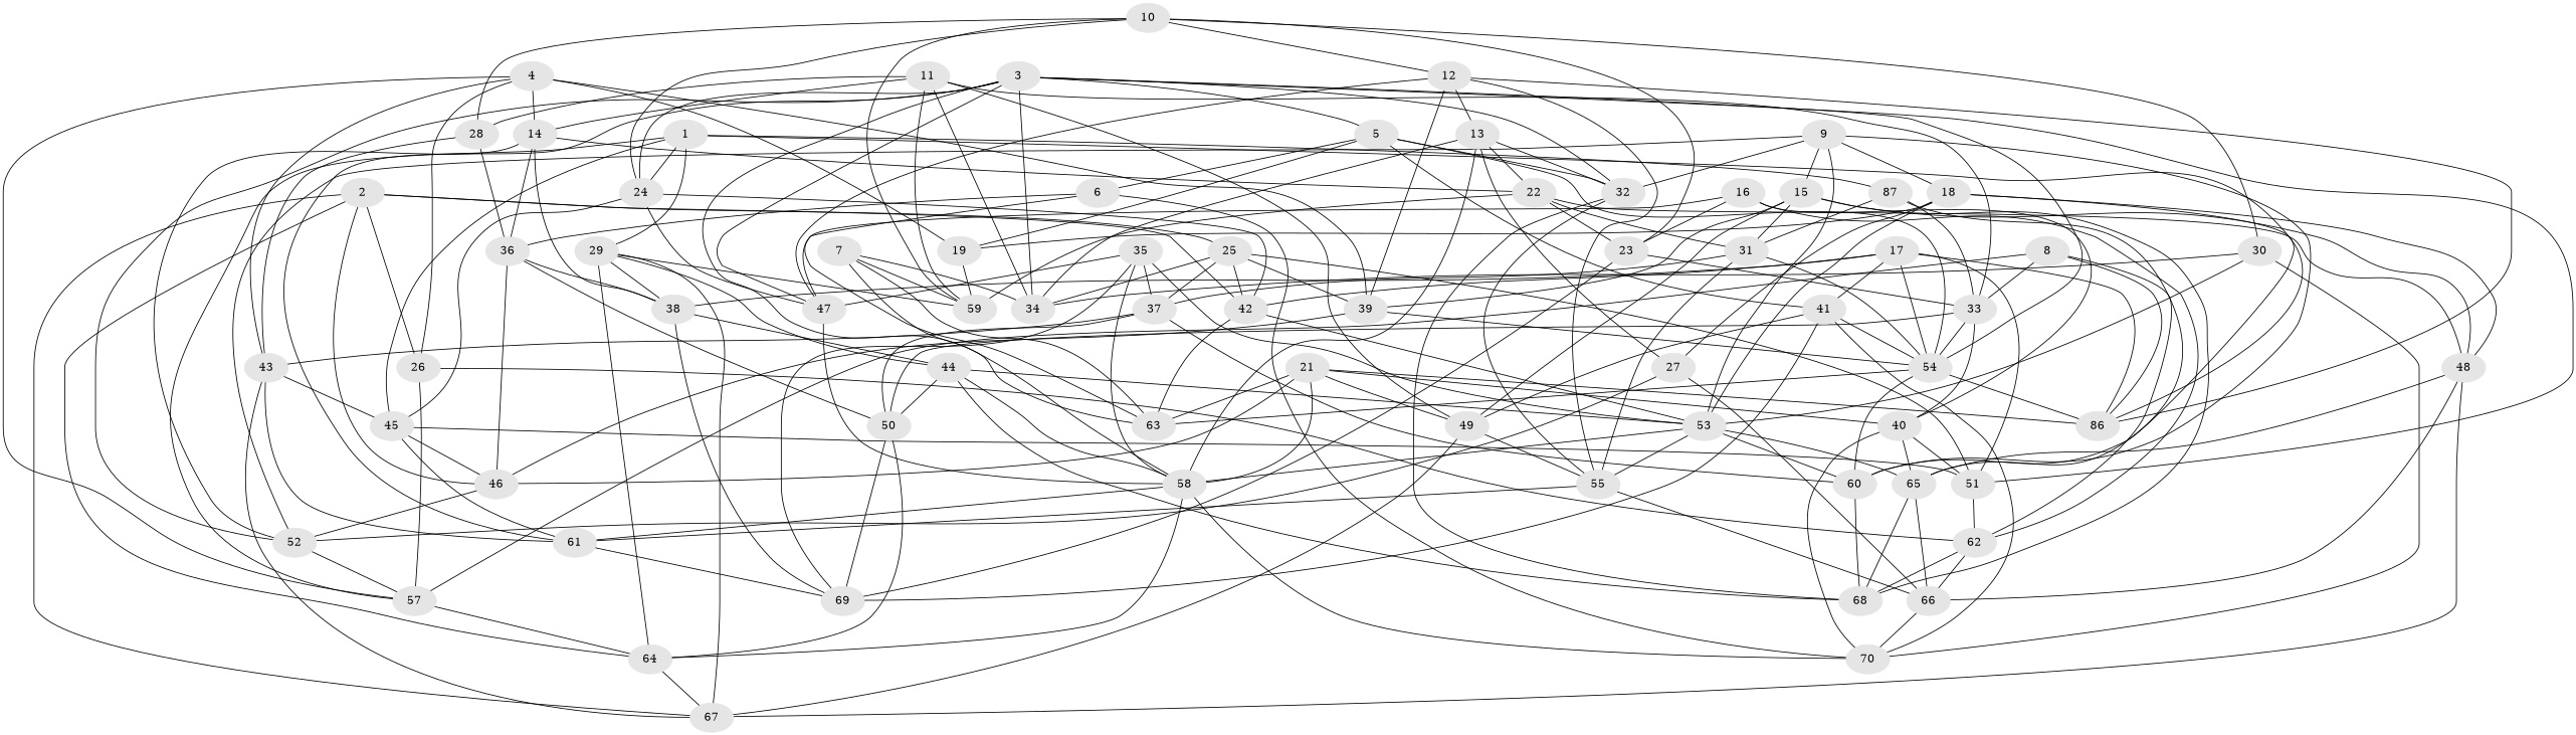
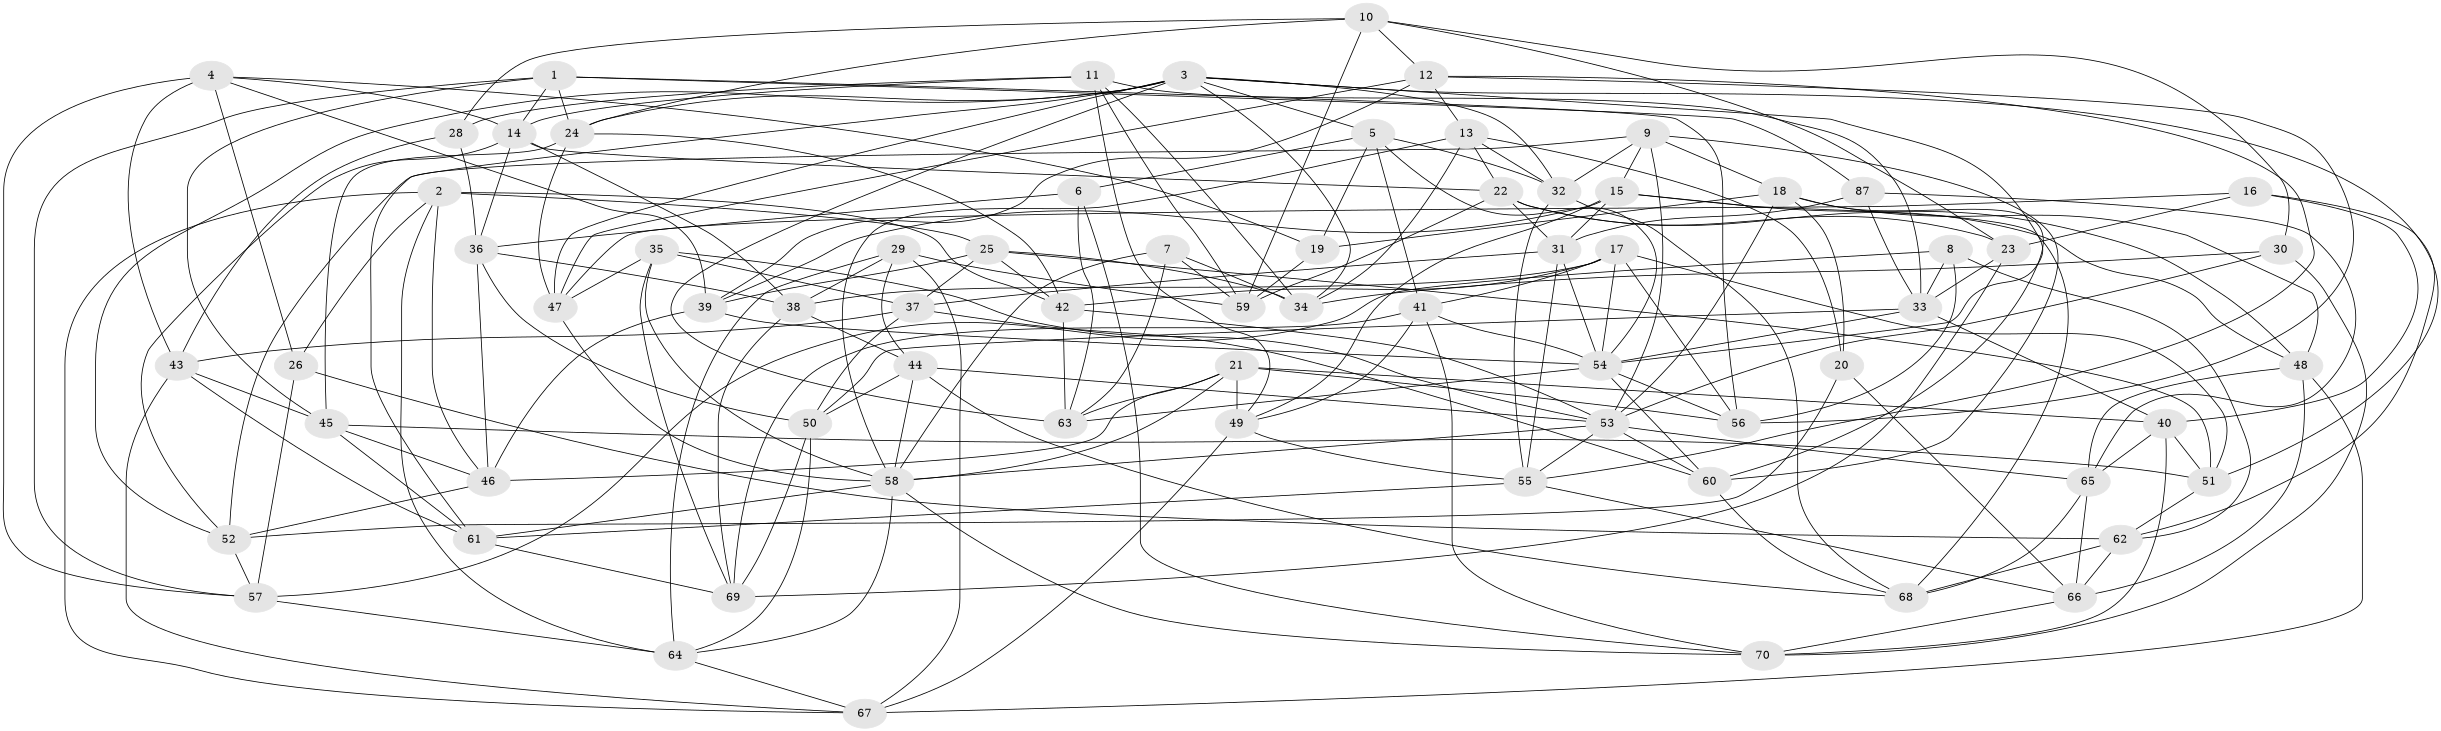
  graph {
    node [color=gray90 style=filled]
    edge [weight=1.0]
    1
    24
    n3 [label=87]
    29
    45
-   56 [label=86]
+   56
    57
    42
    47
    33
    31
    65
    64
    67
    59
    38
    44
    46
    51
    61
    2
    25
    26
    34
    39
    37
    62
    63
    53
    52
    3
    5
    32
    54
    19
    6
    41
    55
    68
    58
    60
    69
    4
    14
    43
    36
    22
    70
    49
    50
    7
    8
    66
    9
    15
    18
    48
-   20 [label=27]
+   20
    10
    12
    23
    28
    30
    13
    11
    40
    16
    17
    21
    35
    1 -- 24
    1 -- n3
-   1 -- 29
+   1 -- 14
    1 -- 45
    1 -- 56
    1 -- 57
    24 -- 45
    24 -- 42
    24 -- 47
    n3 -- 33
    n3 -- 31
    n3 -- 65
    29 -- 64
    29 -- 67
    29 -- 59
    29 -- 38
    29 -- 44
    45 -- 46
    45 -- 51
    45 -- 61
    57 -- 64
    42 -- 63
    42 -- 53
    47 -- 58
    33 -- 54
    33 -- 50
    33 -- 40
    31 -- 37
    31 -- 54
    31 -- 55
    65 -- 68
    65 -- 66
    64 -- 67
    38 -- 44
    38 -- 69
    44 -- 53
    44 -- 68
    44 -- 58
    44 -- 50
    46 -- 52
    51 -- 62
    61 -- 69
    2 -- 42
    2 -- 64
    2 -- 67
    2 -- 46
    2 -- 25
    2 -- 26
    25 -- 42
    25 -- 51
    25 -- 34
    25 -- 39
    25 -- 37
    26 -- 57
    26 -- 62
    39 -- 46
    39 -- 54
    37 -- 60
    37 -- 43
    37 -- 50
    62 -- 68
    62 -- 66
    53 -- 65
    53 -- 55
    53 -- 58
    53 -- 60
    52 -- 57
    3 -- 24
    3 -- 47
    3 -- 51
    3 -- 61
    3 -- 34
    3 -- 63
    3 -- 52
    3 -- 5
    3 -- 32
    3 -- 54
    5 -- 32
    5 -- 54
    5 -- 19
    5 -- 6
    5 -- 41
    32 -- 55
    32 -- 68
    54 -- 56
    54 -- 63
    54 -- 60
    19 -- 59
    6 -- 63
    6 -- 36
    6 -- 70
    41 -- 54
    41 -- 69
    41 -- 70
    41 -- 49
    55 -- 61
    55 -- 66
    58 -- 64
    58 -- 61
    58 -- 70
    60 -- 68
    4 -- 57
    4 -- 26
    4 -- 39
    4 -- 19
    4 -- 14
    4 -- 43
    14 -- 38
    14 -- 52
    14 -- 36
    14 -- 22
    43 -- 45
    43 -- 67
    43 -- 61
    36 -- 38
    36 -- 46
    36 -- 50
    22 -- 31
    22 -- 59
    22 -- 48
    22 -- 23
    49 -- 67
    49 -- 55
    50 -- 64
    50 -- 69
    7 -- 59
    7 -- 34
    7 -- 63
    7 -- 58
    8 -- 56
    8 -- 57
    8 -- 33
    8 -- 62
    66 -- 70
    9 -- 53
    9 -- 52
    9 -- 32
    9 -- 60
    9 -- 15
    9 -- 18
    15 -- 31
    15 -- 39
    15 -- 68
    15 -- 49
    15 -- 48
    18 -- 53
    18 -- 19
    18 -- 60
    18 -- 48
    18 -- 20
    48 -- 65
    48 -- 67
    48 -- 66
    20 -- 52
    20 -- 66
    10 -- 24
    10 -- 59
    10 -- 12
    10 -- 23
    10 -- 28
    10 -- 30
    12 -- 56
    12 -- 47
    12 -- 39
    12 -- 55
    12 -- 13
    23 -- 33
    23 -- 69
    28 -- 43
    28 -- 36
    30 -- 34
    30 -- 53
    30 -- 70
    13 -- 34
    13 -- 32
    13 -- 58
    13 -- 22
    13 -- 20
    11 -- 33
    11 -- 59
    11 -- 34
    11 -- 14
    11 -- 49
    11 -- 28
    40 -- 65
    40 -- 51
    40 -- 70
    16 -- 47
    16 -- 62
    16 -- 23
    16 -- 40
    17 -- 56
    17 -- 42
    17 -- 38
    17 -- 51
    17 -- 54
    17 -- 41
    21 -- 56
    21 -- 46
    21 -- 63
    21 -- 58
    21 -- 49
    21 -- 40
    35 -- 47
    35 -- 37
    35 -- 53
    35 -- 58
    35 -- 69
  }
